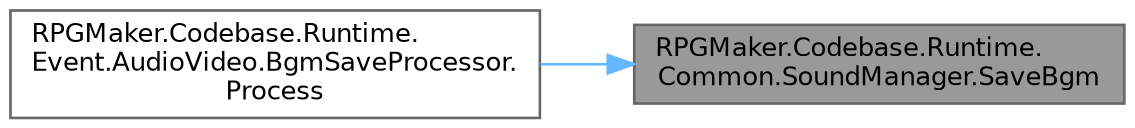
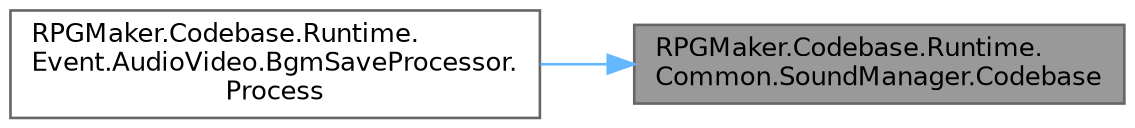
  digraph {
    rankdir=RL
    node [fontname=Helvetica fontsize=10 shape=box style=filled]
-   n1 [color=gray40 fillcolor=grey60 fontcolor=black height=0.2 label="RPGMaker.Codebase.Runtime.\lCommon.SoundManager.SaveBgm" width=0.4]
+   n1 [color=gray40 fillcolor=grey60 fontcolor=black height=0.2 label="RPGMaker.Codebase.Runtime.\lCommon.SoundManager.Codebase" width=0.4]
    n2 [color=grey40 fillcolor=white height=0.2 label="RPGMaker.Codebase.Runtime.\lEvent.AudioVideo.BgmSaveProcessor.\lProcess" width=0.4]
    n1 -> n2 [color=steelblue1 dir=back fontname=Helvetica fontsize=10 labelfontname=Helvetica labelfontsize=10 style=solid]
  }
